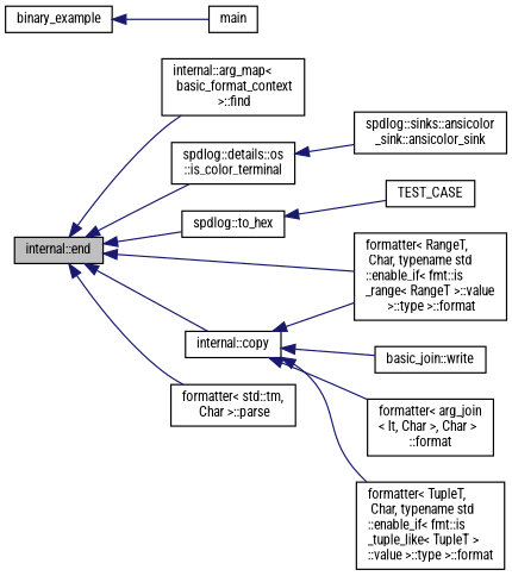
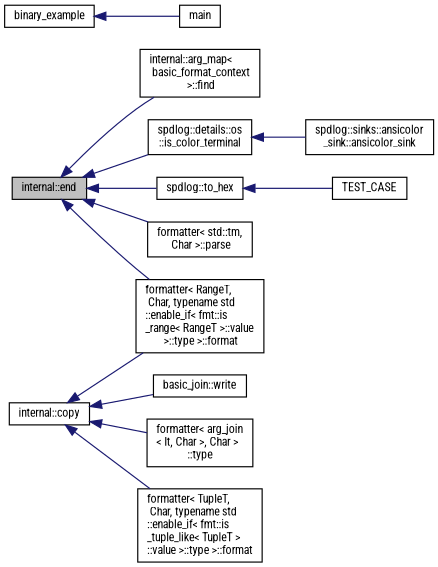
  digraph {
    fontname="Roboto Condensed"
    rankdir=LR
    node [color=black fillcolor=white fontname="Roboto Condensed" fontsize=10 shape=record style=filled]
    edge [color=midnightblue dir=back fontname="Roboto Condensed" fontsize=10 labelfontname=Helvetica labelfontsize=10 style=solid]
    n1 [fillcolor=grey75 fontcolor=black height=0.2 label="internal::end" width=0.4]
    n2 [height=0.2 label="internal::arg_map\<\l basic_format_context\l \>::find" width=0.4]
    n3 [height=0.2 label="spdlog::details::os\l::is_color_terminal" width=0.4]
    n4 [height=0.2 label="spdlog::to_hex" width=0.4]
    n5 [height=0.2 label="internal::copy" width=0.4]
    n6 [height=0.2 label="formatter\< RangeT,\l Char, typename std\l::enable_if\< fmt::is\l_range\< RangeT \>::value\l \>::type \>::format" width=0.4]
    n7 [height=0.2 label="formatter\< std::tm,\l Char \>::parse" width=0.4]
    n8 [height=0.2 label="spdlog::sinks::ansicolor\l_sink::ansicolor_sink" width=0.4]
    n9 [height=0.2 label=TEST_CASE width=0.4]
    n10 [height=0.2 label="basic_join::write" width=0.4]
-   n11 [height=0.2 label="formatter\< arg_join\l\< It, Char \>, Char \>\l::format" width=0.4]
+   n11 [height=0.2 label="formatter\< arg_join\l\< It, Char \>, Char \>\l::type" width=0.4]
    n12 [height=0.2 label="formatter\< TupleT,\l Char, typename std\l::enable_if\< fmt::is\l_tuple_like\< TupleT \>\l::value \>::type \>::format" width=0.4]
    n13 [height=0.2 label=binary_example width=0.4]
    n14 [height=0.2 label=main width=0.4]
    n1 -> n2
    n1 -> n3
    n1 -> n4
-   n1 -> n5
    n1 -> n6
    n1 -> n7
    n3 -> n8
    n4 -> n9
    n5 -> n6
    n5 -> n10
    n5 -> n11
    n5 -> n12
    n13 -> n14
  }
